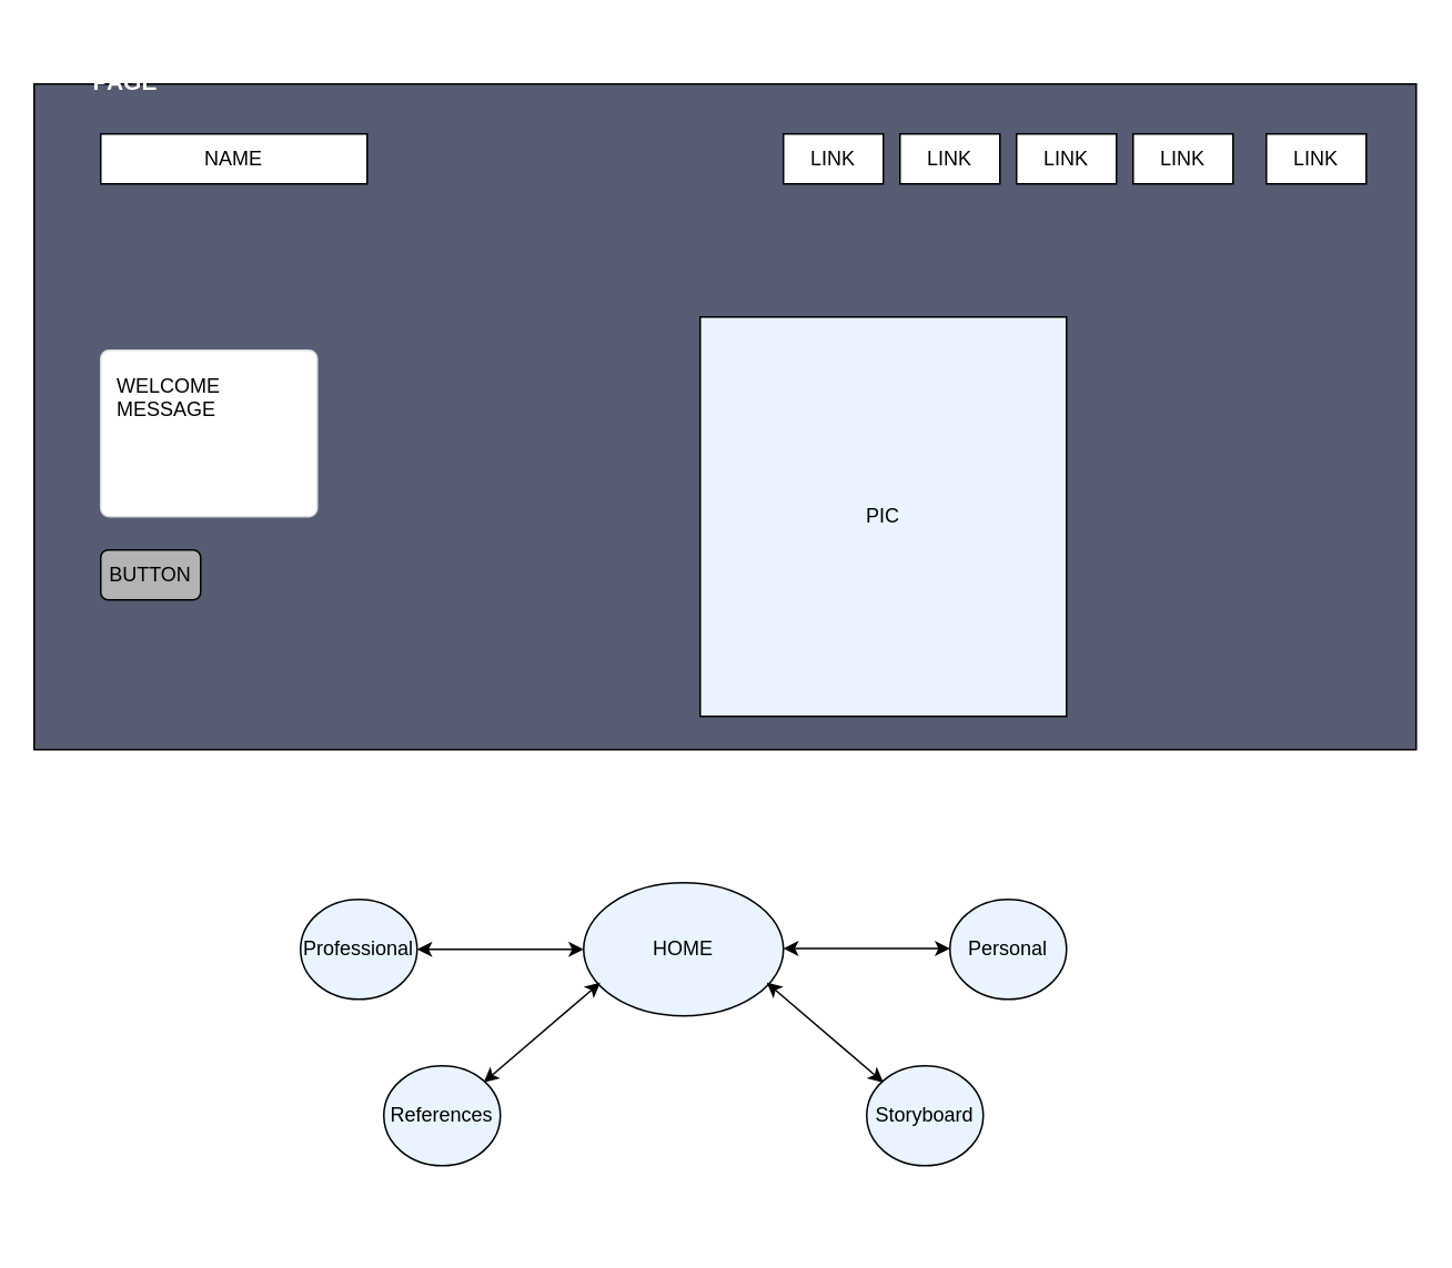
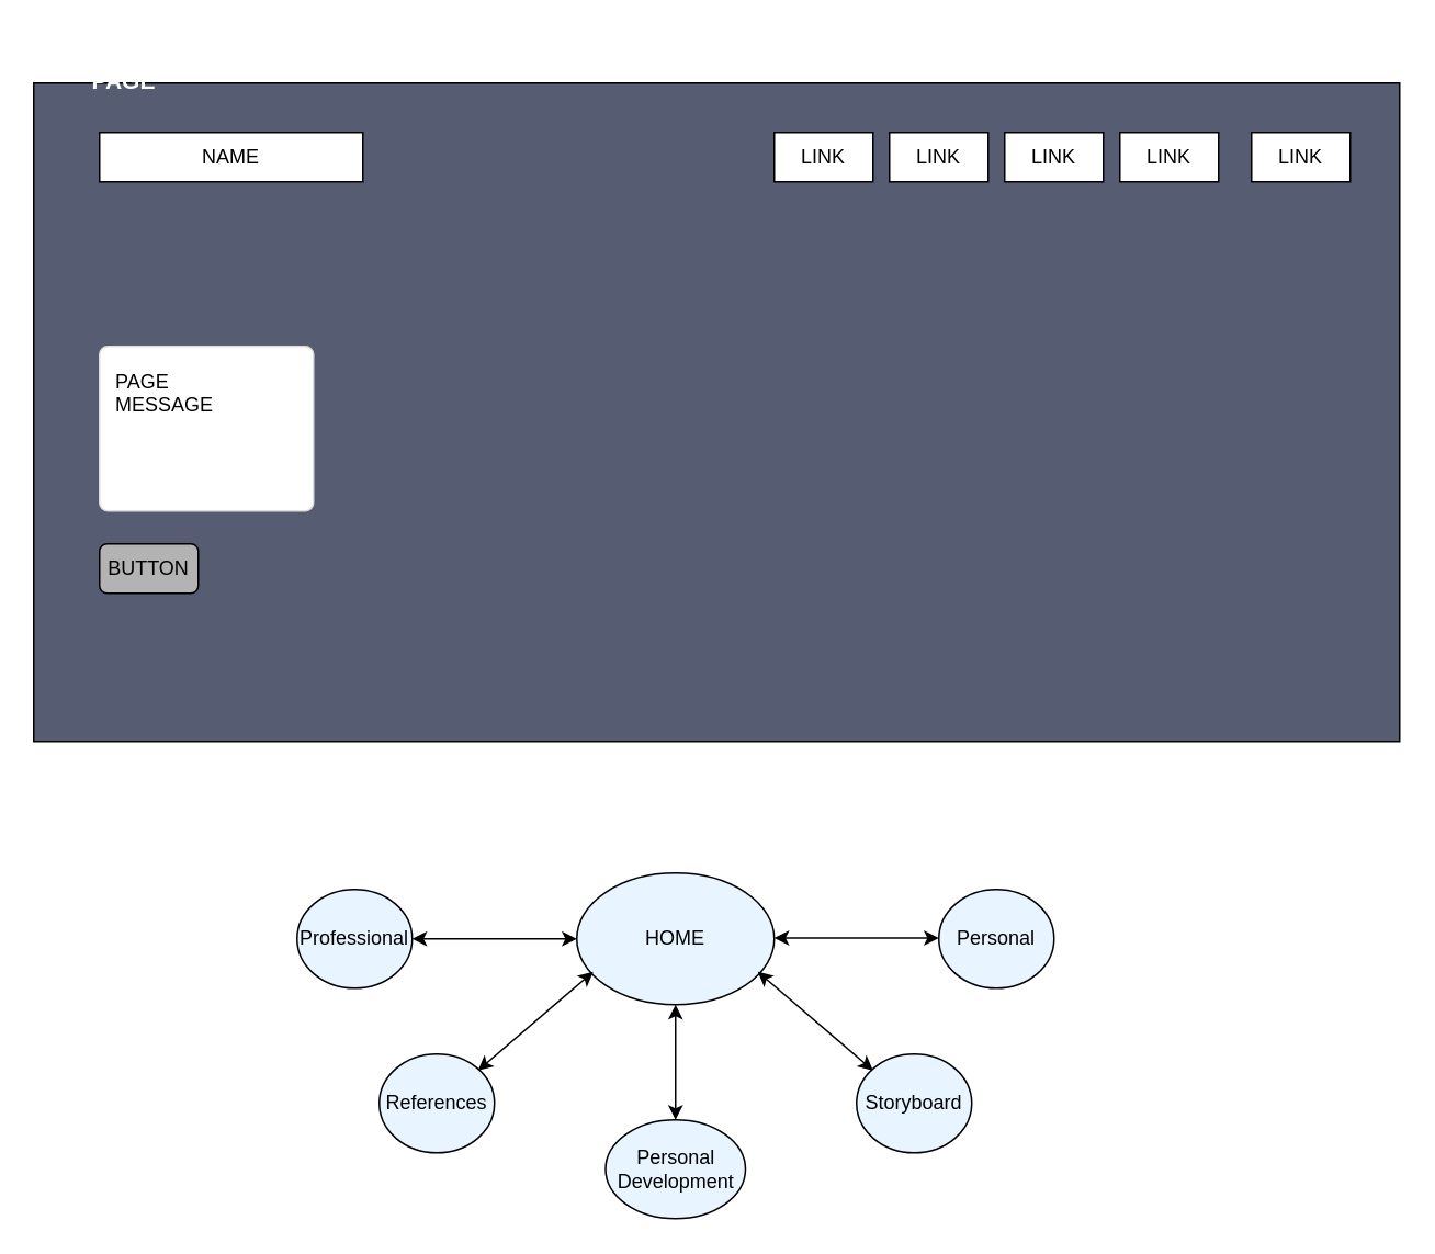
  <mxCell id="0" style=";html=1;" />
  <mxCell id="1" style=";html=1;" parent="0" />
  <mxCell id="2" value="" style="rounded=0;whiteSpace=wrap;html=1;fillColor=#565D73;" parent="1" vertex="1"><mxGeometry x="20" y="50" width="830" height="400" as="geometry" /></mxCell>
- <mxCell id="3" value="WELCOME&amp;nbsp;&lt;br&gt;MESSAGE" style="html=1;shadow=0;dashed=0;shape=mxgraph.bootstrap.rrect;rSize=5;fontSize=12;strokeColor=#dddddd;align=left;spacing=10;verticalAlign=top;whiteSpace=wrap;rounded=0;" parent="1" vertex="1"><mxGeometry x="60" y="210" width="130" height="100" as="geometry" /></mxCell>
- <mxCell id="4" value="PIC" style="rounded=0;whiteSpace=wrap;html=1;fillColor=#E8F4FF;" parent="1" vertex="1"><mxGeometry x="420" y="190" width="220" height="240" as="geometry" /></mxCell>
+ <mxCell id="3" value="PAGE&amp;nbsp;&lt;br&gt;MESSAGE" style="html=1;shadow=0;dashed=0;shape=mxgraph.bootstrap.rrect;rSize=5;fontSize=12;strokeColor=#dddddd;align=left;spacing=10;verticalAlign=top;whiteSpace=wrap;rounded=0;" parent="1" vertex="1"><mxGeometry x="60" y="210" width="130" height="100" as="geometry" /></mxCell>
  <mxCell id="5" value="&lt;b&gt;&lt;font color=&quot;#ffffff&quot;&gt;WELCOME PAGE&lt;/font&gt;&lt;/b&gt;" style="html=1;shadow=0;dashed=0;fillColor=none;strokeColor=none;shape=mxgraph.bootstrap.rect;fontColor=#999999;fontSize=14;whiteSpace=wrap;" parent="1" vertex="1"><mxGeometry x="20" y="20" width="110" height="40" as="geometry" /></mxCell>
  <mxCell id="6" value="BUTTON" style="rounded=1;whiteSpace=wrap;html=1;fillColor=#B3B3B3;" parent="1" vertex="1"><mxGeometry x="60" y="330" width="60" height="30" as="geometry" /></mxCell>
  <mxCell id="7" value="NAME" style="rounded=0;whiteSpace=wrap;html=1;fillColor=#FFFFFF;" parent="1" vertex="1"><mxGeometry x="60" y="80" width="160" height="30" as="geometry" /></mxCell>
  <mxCell id="8" value="LINK" style="rounded=0;whiteSpace=wrap;html=1;fillColor=#FFFFFF;" parent="1" vertex="1"><mxGeometry x="540" y="80" width="60" height="30" as="geometry" /></mxCell>
  <mxCell id="9" value="LINK" style="rounded=0;whiteSpace=wrap;html=1;fillColor=#FFFFFF;" parent="1" vertex="1"><mxGeometry x="610" y="80" width="60" height="30" as="geometry" /></mxCell>
  <mxCell id="10" value="LINK" style="rounded=0;whiteSpace=wrap;html=1;fillColor=#FFFFFF;" parent="1" vertex="1"><mxGeometry x="680" y="80" width="60" height="30" as="geometry" /></mxCell>
  <mxCell id="11" value="LINK" style="rounded=0;whiteSpace=wrap;html=1;fillColor=#FFFFFF;" parent="1" vertex="1"><mxGeometry x="760" y="80" width="60" height="30" as="geometry" /></mxCell>
  <mxCell id="12" value="LINK" style="rounded=0;whiteSpace=wrap;html=1;fillColor=#FFFFFF;" parent="1" vertex="1"><mxGeometry x="470" y="80" width="60" height="30" as="geometry" /></mxCell>
  <mxCell id="13" value="HOME" style="ellipse;whiteSpace=wrap;html=1;fillColor=#E8F4FF;" parent="1" vertex="1"><mxGeometry x="350" y="530" width="120" height="80" as="geometry" /></mxCell>
  <mxCell id="14" value="" style="endArrow=classic;startArrow=classic;html=1;" parent="1" edge="1"><mxGeometry width="50" height="50" relative="1" as="geometry"><mxPoint x="250" y="570" as="sourcePoint" /><mxPoint x="350" y="570" as="targetPoint" /></mxGeometry></mxCell>
  <mxCell id="15" value="" style="endArrow=classic;startArrow=classic;html=1;" parent="1" edge="1"><mxGeometry width="50" height="50" relative="1" as="geometry"><mxPoint x="470" y="569.5" as="sourcePoint" /><mxPoint x="570" y="569.5" as="targetPoint" /></mxGeometry></mxCell>
  <mxCell id="16" value="" style="endArrow=classic;startArrow=classic;html=1;" parent="1" edge="1"><mxGeometry width="50" height="50" relative="1" as="geometry"><mxPoint x="290" y="650" as="sourcePoint" /><mxPoint x="360" y="590" as="targetPoint" /></mxGeometry></mxCell>
  <mxCell id="17" value="" style="endArrow=classic;startArrow=classic;html=1;" parent="1" edge="1"><mxGeometry width="50" height="50" relative="1" as="geometry"><mxPoint x="460" y="590" as="sourcePoint" /><mxPoint x="530" y="650" as="targetPoint" /></mxGeometry></mxCell>
  <mxCell id="18" value="References" style="ellipse;whiteSpace=wrap;html=1;fillColor=#E8F4FF;" parent="1" vertex="1"><mxGeometry x="230" y="640" width="70" height="60" as="geometry" /></mxCell>
  <mxCell id="19" value="Professional" style="ellipse;whiteSpace=wrap;html=1;fillColor=#E8F4FF;" parent="1" vertex="1"><mxGeometry x="180" y="540" width="70" height="60" as="geometry" /></mxCell>
  <mxCell id="20" value="Personal" style="ellipse;whiteSpace=wrap;html=1;fillColor=#E8F4FF;" parent="1" vertex="1"><mxGeometry x="570" y="540" width="70" height="60" as="geometry" /></mxCell>
  <mxCell id="21" value="Storyboard" style="ellipse;whiteSpace=wrap;html=1;fillColor=#E8F4FF;" parent="1" vertex="1"><mxGeometry x="520" y="640" width="70" height="60" as="geometry" /></mxCell>
+ <mxCell id="22" value="Personal&lt;br&gt;Development" style="ellipse;whiteSpace=wrap;html=1;fillColor=#E8F4FF;" parent="1" vertex="1"><mxGeometry x="367.5" y="680" width="85" height="60" as="geometry" /></mxCell>
+ <mxCell id="23" value="" style="endArrow=classic;startArrow=classic;html=1;exitX=0.5;exitY=0;exitDx=0;exitDy=0;entryX=0.5;entryY=1;entryDx=0;entryDy=0;" parent="1" source="22" target="13" edge="1"><mxGeometry width="50" height="50" relative="1" as="geometry"><mxPoint x="480" y="570" as="sourcePoint" /><mxPoint x="386" y="612" as="targetPoint" /></mxGeometry></mxCell>
